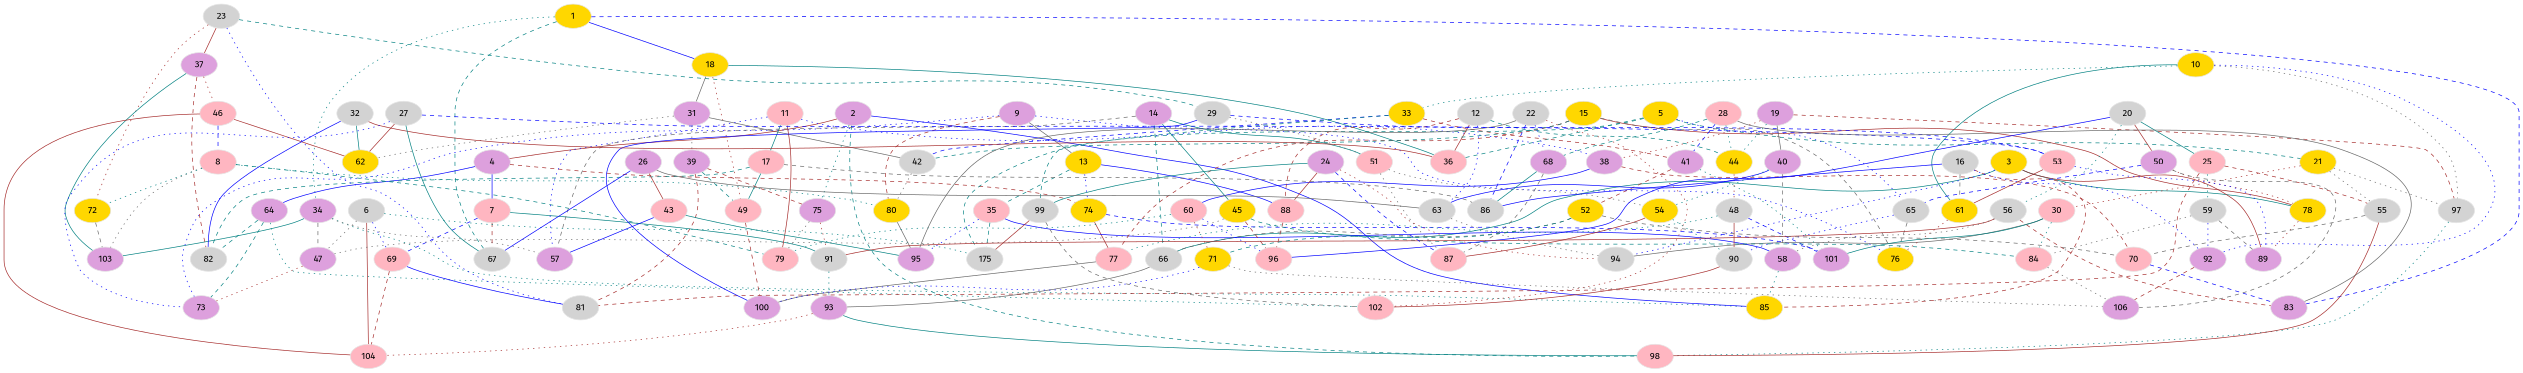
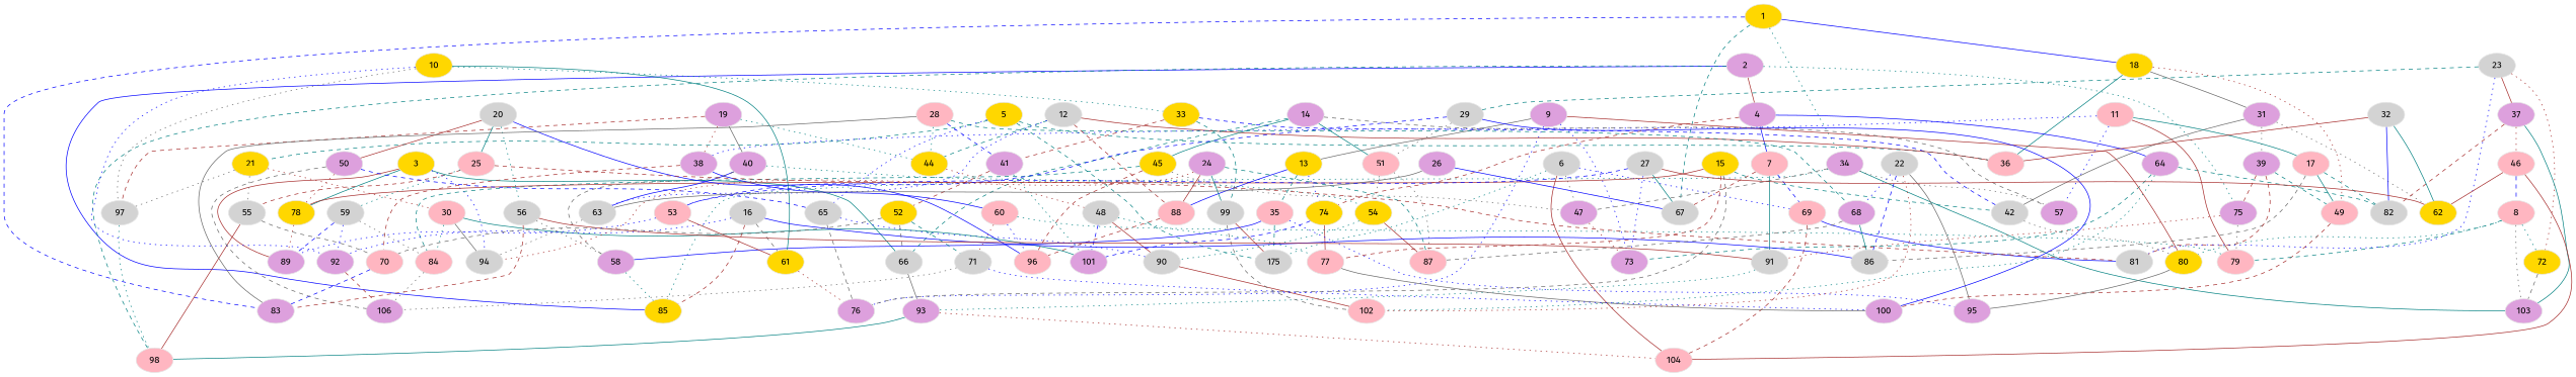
  graph {
    fontname="Fira Sans"
    node [color=gray90 fillcolor=plum fontname="Fira Sans" style=filled]
    edge [color=teal fontname="Fira Sans" style=dotted]
    1 [fillcolor=gold]
    18 [fillcolor=gold]
    34
    67 [fillcolor=lightgrey]
    83
    36 [fillcolor=lightpink]
    49 [fillcolor=lightpink]
    31
    85 [fillcolor=gold]
    47
    103
    57
    2
    4
    75
    98 [fillcolor=lightpink]
    7 [fillcolor=lightpink]
    64
    74 [fillcolor=gold]
    91 [fillcolor=lightgrey]
    79 [fillcolor=lightpink]
    3 [fillcolor=gold]
    66 [fillcolor=lightgrey]
    78 [fillcolor=gold]
    89
    94 [fillcolor=lightgrey]
    93
    69 [fillcolor=lightpink]
    73
    82 [fillcolor=lightgrey]
    102 [fillcolor=lightpink]
    77 [fillcolor=lightpink]
    101
    5 [fillcolor=gold]
    21 [fillcolor=gold]
    65 [fillcolor=lightgrey]
    n37 [fillcolor=lightgrey label=175]
    97 [fillcolor=lightgrey]
    30 [fillcolor=lightpink]
    55 [fillcolor=lightgrey]
-   76 [fillcolor=gold]
+   76
    90 [fillcolor=lightgrey]
    6 [fillcolor=lightgrey]
    104 [fillcolor=lightpink]
    81 [fillcolor=lightgrey]
    8 [fillcolor=lightpink]
    72 [fillcolor=gold]
    80 [fillcolor=gold]
    95
    9
    13 [fillcolor=gold]
    88 [fillcolor=lightpink]
    35 [fillcolor=lightpink]
    10 [fillcolor=gold]
    33 [fillcolor=gold]
    61 [fillcolor=gold]
    92
    42 [fillcolor=lightgrey]
    99 [fillcolor=lightgrey]
    41
    106
    11 [fillcolor=lightpink]
    17 [fillcolor=lightpink]
    38
    86 [fillcolor=lightgrey]
    60 [fillcolor=lightpink]
    70 [fillcolor=lightpink]
    12 [fillcolor=lightgrey]
    44 [fillcolor=gold]
    63 [fillcolor=lightgrey]
    48 [fillcolor=lightgrey]
    96 [fillcolor=lightpink]
    58
    14
    45 [fillcolor=gold]
    51 [fillcolor=lightpink]
    84 [fillcolor=lightpink]
    87 [fillcolor=lightpink]
    54 [fillcolor=gold]
    15 [fillcolor=gold]
    100
    16 [fillcolor=lightgrey]
    62 [fillcolor=gold]
    39
    19
    40
    20 [fillcolor=lightgrey]
    25 [fillcolor=lightpink]
    50
    56 [fillcolor=lightgrey]
    59 [fillcolor=lightgrey]
    22 [fillcolor=lightgrey]
    68
    23 [fillcolor=lightgrey]
    29 [fillcolor=lightgrey]
    37
    53 [fillcolor=lightpink]
    46 [fillcolor=lightpink]
    24
    26
-   43 [fillcolor=lightpink]
    32 [fillcolor=lightgrey]
    27 [fillcolor=lightgrey]
    28 [fillcolor=lightpink]
    52 [fillcolor=gold]
-   71 [fillcolor=gold]
+   71 [fillcolor=lightgrey]
    1 -- 18 [color=blue style=solid]
    1 -- 34
    1 -- 67 [style=dashed]
    1 -- 83 [color=blue style=dashed]
    18 -- 36 [style=solid]
    18 -- 49 [color=brown]
    18 -- 31 [color=gray40 style=solid]
    34 -- 85
    34 -- 47 [color=gray40 style=dashed]
    34 -- 103 [style=solid]
    34 -- 57 [color=gray40]
    49 -- 100 [color=brown style=dashed]
    31 -- 42 [color=gray40 style=solid]
    31 -- 62 [color=gray40]
    31 -- 39 [color=gray40]
    47 -- 73 [color=brown]
    2 -- 85 [color=blue style=solid]
    2 -- 4 [color=brown style=solid]
    2 -- 75
    2 -- 98 [style=dashed]
    4 -- 7 [color=blue style=solid]
    4 -- 64 [color=blue style=solid]
    4 -- 74 [color=brown style=dashed]
    75 -- 91 [color=brown]
    75 -- 79 [color=gray40]
    7 -- 67 [color=brown style=dashed]
    7 -- 91 [style=solid]
    7 -- 69 [color=blue style=dashed]
    64 -- 73 [style=dashed]
    64 -- 82 [style=dashed]
    64 -- 102
    74 -- 77 [color=brown style=solid]
    74 -- 101 [color=blue style=dashed]
    91 -- 93
    3 -- 66 [style=solid]
    3 -- 78 [style=solid]
    3 -- 89 [color=brown style=solid]
    3 -- 94 [color=blue]
    66 -- 93 [color=gray40 style=solid]
    78 -- 89 [color=brown]
    93 -- 98 [style=solid]
    93 -- 104 [color=brown]
    69 -- 104 [color=brown style=dashed]
    69 -- 81 [color=blue style=solid]
    77 -- 100 [color=gray40 style=solid]
    5 -- 36 [style=dashed]
    5 -- 21 [style=dashed]
    5 -- 65 [color=blue]
    5 -- n37 [style=dashed]
    21 -- 97 [color=gray40]
    21 -- 30 [color=brown]
    21 -- 55 [color=gray40]
    65 -- 76 [color=gray40 style=dashed]
    65 -- 90 [color=blue]
    97 -- 98
    30 -- 94 [color=gray40 style=solid]
    30 -- 101 [style=solid]
    30 -- 84
    55 -- 98 [color=brown style=solid]
    55 -- 70 [color=gray40 style=dashed]
    90 -- 102 [color=brown style=solid]
    6 -- 47 [color=gray40]
    6 -- 69 [color=blue]
    6 -- n37
    6 -- 104 [color=brown style=solid]
    8 -- 103 [color=gray40]
    8 -- 79 [style=dashed]
    8 -- 72
    8 -- 80
    72 -- 103 [color=gray40 style=dashed]
    80 -- 95 [color=gray40 style=solid]
    9 -- 73 [color=blue]
    9 -- 76 [color=blue]
-   9 -- 80 [color=brown style=dashed]
+   9 -- 80 [color=brown style=solid]
    9 -- 13 [color=gray40 style=solid]
    13 -- 74 [color=blue]
    13 -- 88 [color=blue style=solid]
    13 -- 35 [style=dashed]
    88 -- 96 [color=brown style=dashed]
    35 -- n37 [style=dashed]
    35 -- 95 [color=blue]
    35 -- 58 [color=blue style=solid]
    10 -- 97 [color=gray40]
    10 -- 33
    10 -- 61 [style=solid]
    10 -- 92 [color=blue]
    33 -- 42 [color=blue style=dashed]
    33 -- 99 [style=dashed]
    33 -- 41 [color=brown style=dashed]
    61 -- 76 [color=brown]
    92 -- 106 [color=brown style=dashed]
    42 -- 80 [color=gray40]
    99 -- 102 [color=gray40 style=dashed]
    99 -- n37 [color=brown style=solid]
    41 -- 101
    41 -- 52 [color=brown style=dashed]
    11 -- 57 [color=blue]
    11 -- 79 [color=brown style=solid]
    11 -- 17 [style=solid]
    11 -- 38 [color=blue]
    17 -- 49 [style=solid]
    17 -- 82 [style=dashed]
    17 -- 86 [color=gray40 style=dashed]
    38 -- 60 [color=blue style=solid]
    38 -- 70 [color=brown style=dashed]
    60 -- 79
    60 -- 96 [color=blue]
    60 -- 71 [color=brown]
    70 -- 83 [color=blue style=dashed]
    12 -- 36 [color=brown style=solid]
    12 -- 88 [color=brown style=dashed]
    12 -- 44 [style=dashed]
    12 -- 63 [color=blue]
    44 -- 48 [color=brown]
    63 -- 94 [color=gray40]
    48 -- 77
    48 -- 101 [color=blue style=dashed]
    48 -- 90 [color=brown style=solid]
    58 -- 85
    14 -- 57 [color=gray40 style=dashed]
    14 -- 66 [style=dashed]
    14 -- 45 [style=solid]
    14 -- 51 [style=solid]
    45 -- 47 [color=gray40]
    45 -- 96 [color=brown style=dashed]
    45 -- 84 [style=dashed]
    51 -- 87 [color=gray40]
    51 -- 54 [color=gray40]
    84 -- 106 [color=gray40]
    54 -- 90
    54 -- 87 [color=brown style=solid]
    15 -- 78 [color=brown style=solid]
    15 -- 77 [color=brown style=dashed]
    15 -- 76 [color=gray40 style=dashed]
    15 -- 42 [style=dashed]
    16 -- 85 [color=brown style=dashed]
    16 -- 61 [color=gray40 style=dashed]
    16 -- 92 [color=blue]
    16 -- 86 [color=blue style=solid]
    39 -- 49 [style=dashed]
    39 -- 75 [color=brown style=dashed]
    39 -- 81 [color=brown style=dashed]
    19 -- 97 [color=brown style=dashed]
    19 -- 38 [color=brown]
    19 -- 44
    19 -- 40 [color=gray40 style=solid]
    40 -- 63 [color=blue style=solid]
    40 -- 58 [color=gray40 style=dashed]
    40 -- 54
    20 -- 96 [color=blue style=solid]
    20 -- 25 [style=solid]
    20 -- 50 [color=brown style=solid]
    20 -- 56
    25 -- 55 [color=brown style=dashed]
    25 -- 81 [color=brown style=dashed]
    25 -- 59
    50 -- 78 [color=brown]
    50 -- 65 [color=blue style=dashed]
    50 -- 106 [color=gray40 style=dashed]
    56 -- 83 [color=brown style=dashed]
    56 -- 91 [color=brown style=solid]
    56 -- 58 [color=gray40]
-   59 -- 89 [color=gray40 style=dashed]
+   59 -- 89 [color=blue style=dashed]
    59 -- 92 [color=blue]
    59 -- 84 [color=gray40]
    22 -- 102 [color=brown]
    22 -- 95 [color=gray40 style=solid]
    22 -- 86 [color=blue style=dashed]
    22 -- 68 [color=blue]
    68 -- 86 [style=solid]
    68 -- 87 [color=gray40 style=dashed]
    23 -- 81 [color=blue]
    23 -- 72 [color=brown]
    23 -- 29 [style=dashed]
    23 -- 37 [color=brown style=solid]
    29 -- 51 [color=gray40]
    29 -- 100 [color=blue style=solid]
    29 -- 53 [color=blue style=dashed]
    37 -- 103 [style=solid]
    37 -- 82 [color=brown style=dashed]
    37 -- 46 [color=brown]
    53 -- 89 [color=blue]
    53 -- 61 [color=brown style=solid]
    46 -- 104 [color=brown style=solid]
    46 -- 8 [color=blue style=dashed]
    46 -- 62 [color=brown style=solid]
    24 -- 94 [color=brown]
    24 -- 88 [color=brown style=solid]
    24 -- 99 [style=solid]
-   24 -- 87 [color=blue style=dashed]
+   24 -- 87 [style=dashed]
    26 -- 67 [color=blue style=solid]
    26 -- 63 [color=gray40 style=solid]
-   26 -- 43 [color=brown style=solid]
-   43 -- 57 [color=blue style=solid]
-   43 -- 95 [style=solid]
    32 -- 36 [color=brown style=solid]
    32 -- 82 [color=blue style=solid]
    32 -- 62 [style=solid]
    27 -- 67 [style=solid]
    27 -- 73 [color=blue]
    27 -- 62 [color=brown style=solid]
    27 -- 53 [color=blue style=dashed]
    28 -- 83 [color=gray40 style=solid]
    28 -- 41 [color=blue style=dashed]
    28 -- 44
    28 -- 68 [style=dashed]
    52 -- 66 [color=gray40 style=dashed]
    52 -- 70 [color=gray40 style=dashed]
    52 -- 71 [style=dashed]
    71 -- 106 [color=gray40]
    71 -- 100 [color=blue]
  }
